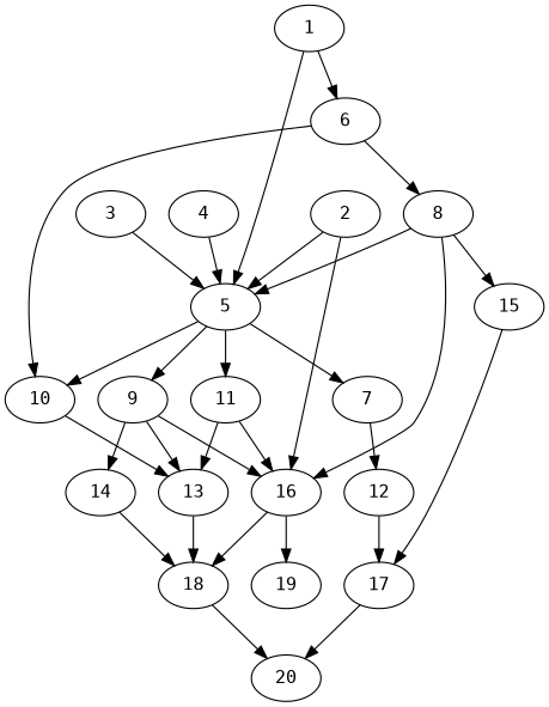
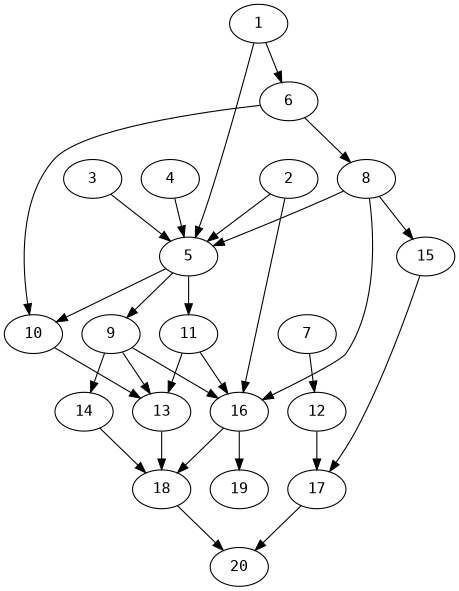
  digraph {
    fontname="DejaVu Sans Mono"
    node [alpha=0.07 fontname="DejaVu Sans Mono"]
    edge [fontname="DejaVu Sans Mono"]
    1 [alpha=0.08 expect_size=25910272]
    5 [alpha=0.12 expect_size=17326080]
    6 [alpha=0.15 expect_size=37914624]
    7 [alpha=0.16 expect_size=37415936]
    9 [alpha=0.20 expect_size=32292864]
    10 [expect_size=30687232]
    11 [alpha=0.02 expect_size=33072128]
    8 [alpha=0.16 expect_size=33099776]
    12 [alpha=0.19 expect_size=52363264]
    16 [expect_size=29761536]
    15 [alpha=0.00 expect_size=49688576]
    13 [alpha=0.01 expect_size=36523008]
    14 [alpha=0.20 expect_size=32929792]
    2 [alpha=0.13 expect_size=28162048]
    3 [alpha=0.18 expect_size=9725952]
    4 [expect_size=40420352]
    17 [alpha=0.10 expect_size=18964480]
    18 [alpha=0.06 expect_size=10489856]
    19 [alpha=0.12 expect_size=47707136]
    20 [alpha=0.18 expect_size=47469568]
    1 -> 5
    1 -> 6
-   5 -> 7
    5 -> 9
    5 -> 10
    5 -> 11
    6 -> 10
    6 -> 8
    7 -> 12
    9 -> 16
    9 -> 13
    9 -> 14
    10 -> 13
    11 -> 16
    11 -> 13
    8 -> 5
    8 -> 16
    8 -> 15
    12 -> 17
    16 -> 18
    16 -> 19
    15 -> 17
    13 -> 18
    14 -> 18
    2 -> 5
    2 -> 16
    3 -> 5
    4 -> 5
    17 -> 20
    18 -> 20
  }
